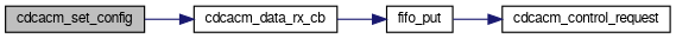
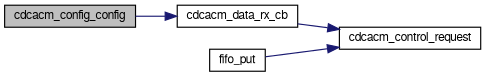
  digraph {
    rankdir=LR
    node [color=black fillcolor=white fontname=FreeSans fontsize=10 shape=record style=filled]
    edge [color=midnightblue fontname=FreeSans fontsize=10 labelfontname=FreeSans labelfontsize=10 style=solid]
-   n1 [fillcolor=grey75 fontcolor=black height=0.2 label=cdcacm_set_config width=0.4]
+   n1 [fillcolor=grey75 fontcolor=black height=0.2 label=cdcacm_config_config width=0.4]
    n2 [height=0.2 label=cdcacm_data_rx_cb width=0.4]
    n3 [height=0.2 label=cdcacm_control_request width=0.4]
    n4 [height=0.2 label=fifo_put width=0.4]
    n1 -> n2
-   n2 -> n4
+   n2 -> n3
    n4 -> n3
  }
